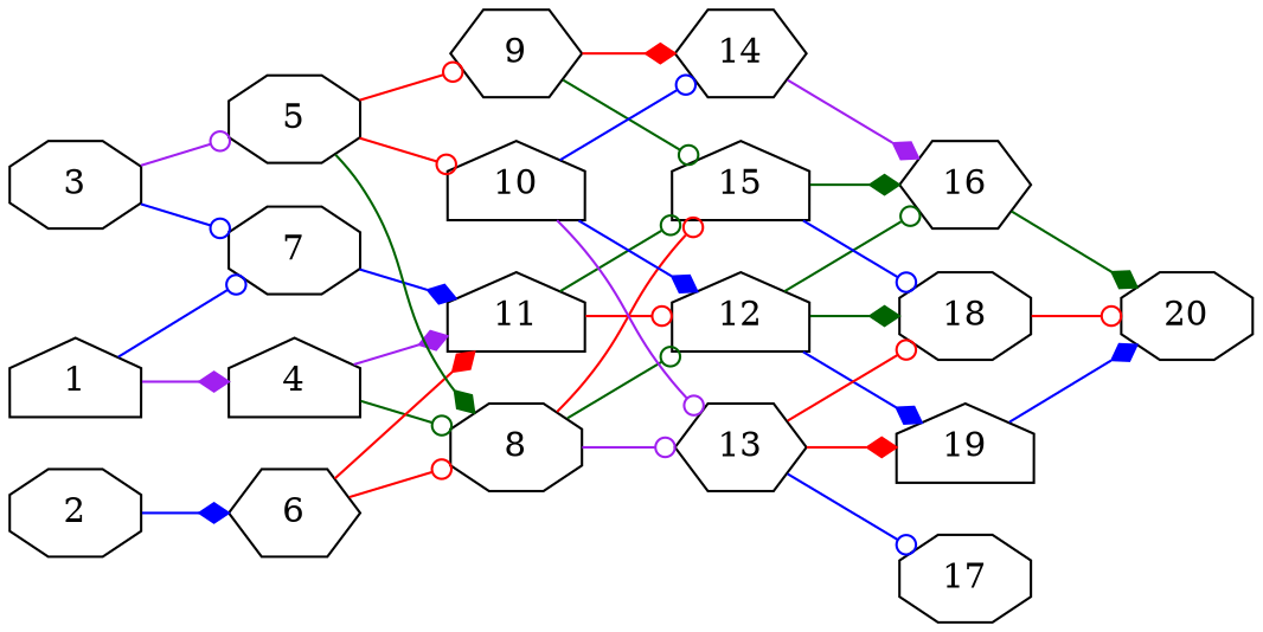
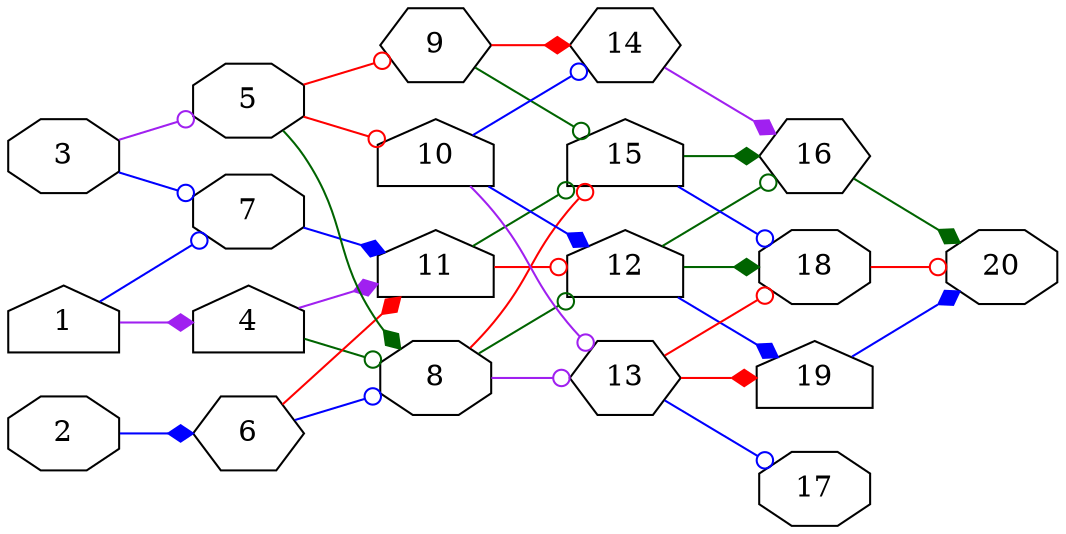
  digraph {
    rankdir=LR
    node [alpha=0.13 shape=octagon]
    edge [arrowhead=odot color=blue]
    1 [alpha=0.07 expect_size=12026880 shape=house]
    4 [alpha=0.03 expect_size=30868480 shape=house]
    7 [expect_size=6799360]
    8 [expect_size=12230656]
    11 [alpha=0.19 expect_size=21950464 shape=house]
    12 [alpha=0.09 expect_size=38490112 shape=house]
    13 [expect_size=41122816 shape=hexagon]
    15 [alpha=0.05 expect_size=26392576 shape=house]
    2 [alpha=0.01 expect_size=41444352]
    6 [alpha=0.03 expect_size=37702656 shape=hexagon]
    3 [alpha=0.11 expect_size=10078208]
    5 [alpha=0.12 expect_size=15161344]
    9 [alpha=0.10 expect_size=21391360 shape=hexagon]
    10 [alpha=0.05 expect_size=17355776 shape=house]
    14 [alpha=0.06 expect_size=19397632 shape=hexagon]
    16 [alpha=0.19 expect_size=7177216 shape=hexagon]
    18 [alpha=0.20 expect_size=45729792]
    19 [alpha=0.00 expect_size=28158976 shape=house]
    17 [alpha=0.07 expect_size=14170112]
    20 [alpha=0.15 expect_size=51527680]
    1 -> 4 [arrowhead=diamond color=purple]
    1 -> 7
    4 -> 8 [color=darkgreen]
    4 -> 11 [arrowhead=diamond color=purple]
    7 -> 11 [arrowhead=diamond]
    8 -> 12 [color=darkgreen]
    8 -> 13 [color=purple]
    8 -> 15 [color=red]
    11 -> 12 [color=red]
    11 -> 15 [color=darkgreen]
    12 -> 16 [color=darkgreen]
    12 -> 18 [arrowhead=diamond color=darkgreen]
    12 -> 19 [arrowhead=diamond]
    13 -> 18 [color=red]
    13 -> 19 [arrowhead=diamond color=red]
    13 -> 17
    15 -> 16 [arrowhead=diamond color=darkgreen]
    15 -> 18
    2 -> 6 [arrowhead=diamond]
-   6 -> 8 [color=red]
+   6 -> 8
    6 -> 11 [arrowhead=diamond color=red]
    3 -> 7
    3 -> 5 [color=purple]
    5 -> 8 [arrowhead=diamond color=darkgreen]
    5 -> 9 [color=red]
    5 -> 10 [color=red]
    9 -> 15 [color=darkgreen]
    9 -> 14 [arrowhead=diamond color=red]
    10 -> 12 [arrowhead=diamond]
    10 -> 13 [color=purple]
    10 -> 14
    14 -> 16 [arrowhead=diamond color=purple]
    16 -> 20 [arrowhead=diamond color=darkgreen]
    18 -> 20 [color=red]
    19 -> 20 [arrowhead=diamond]
  }
